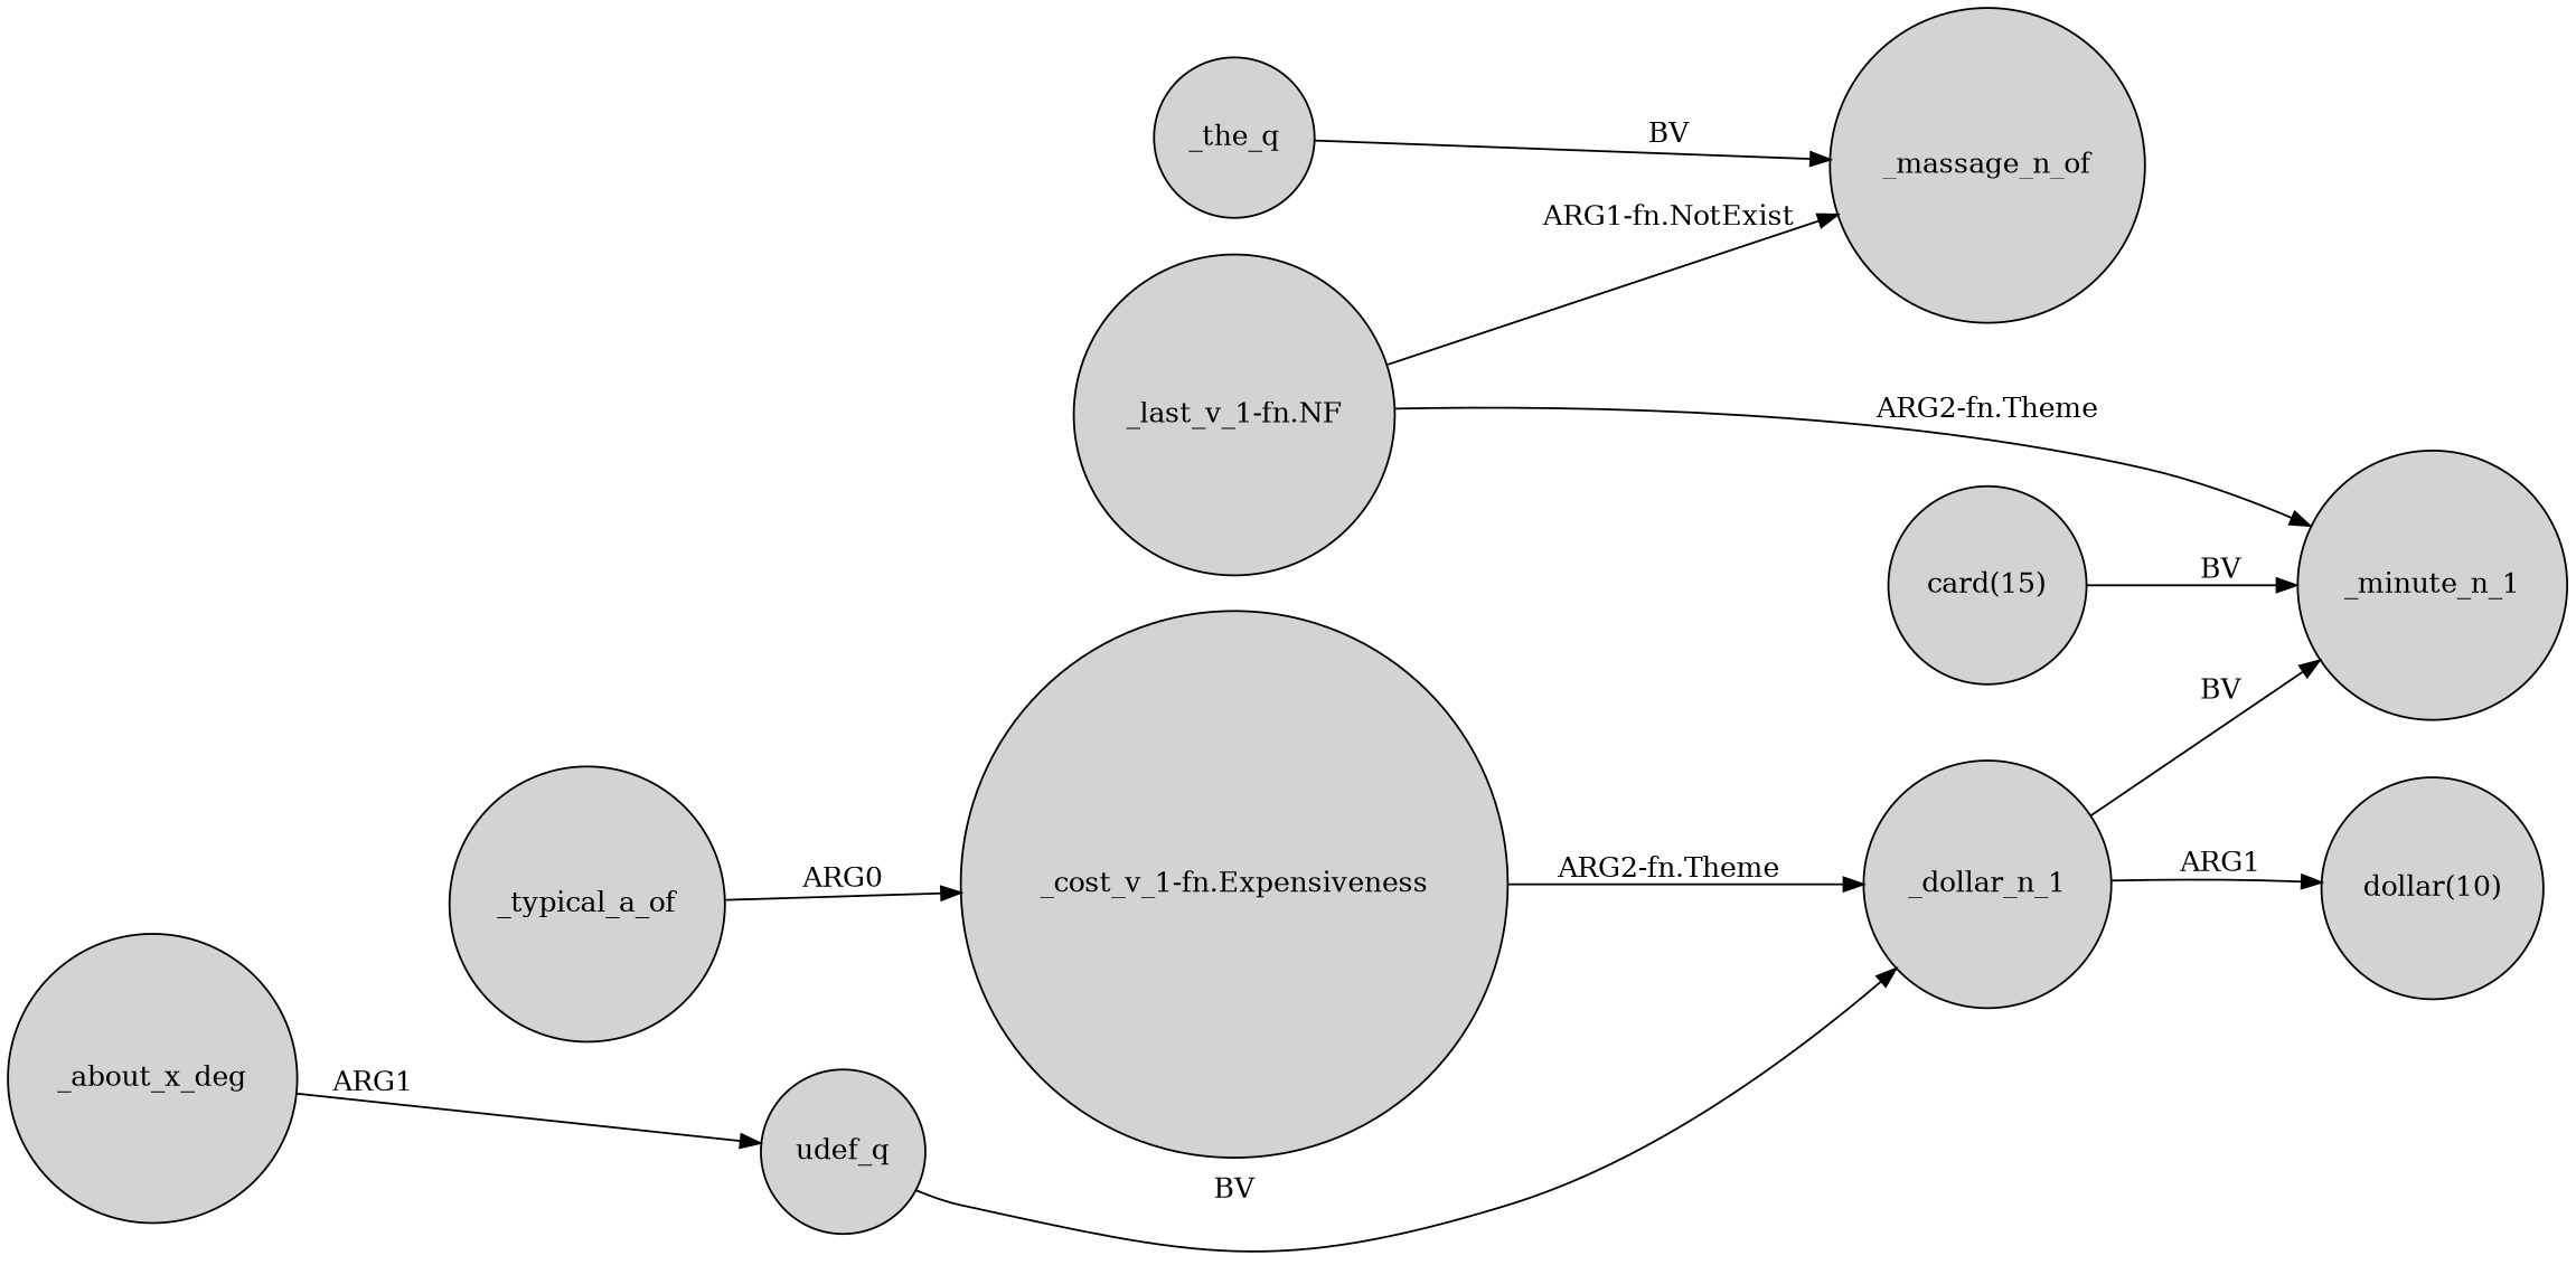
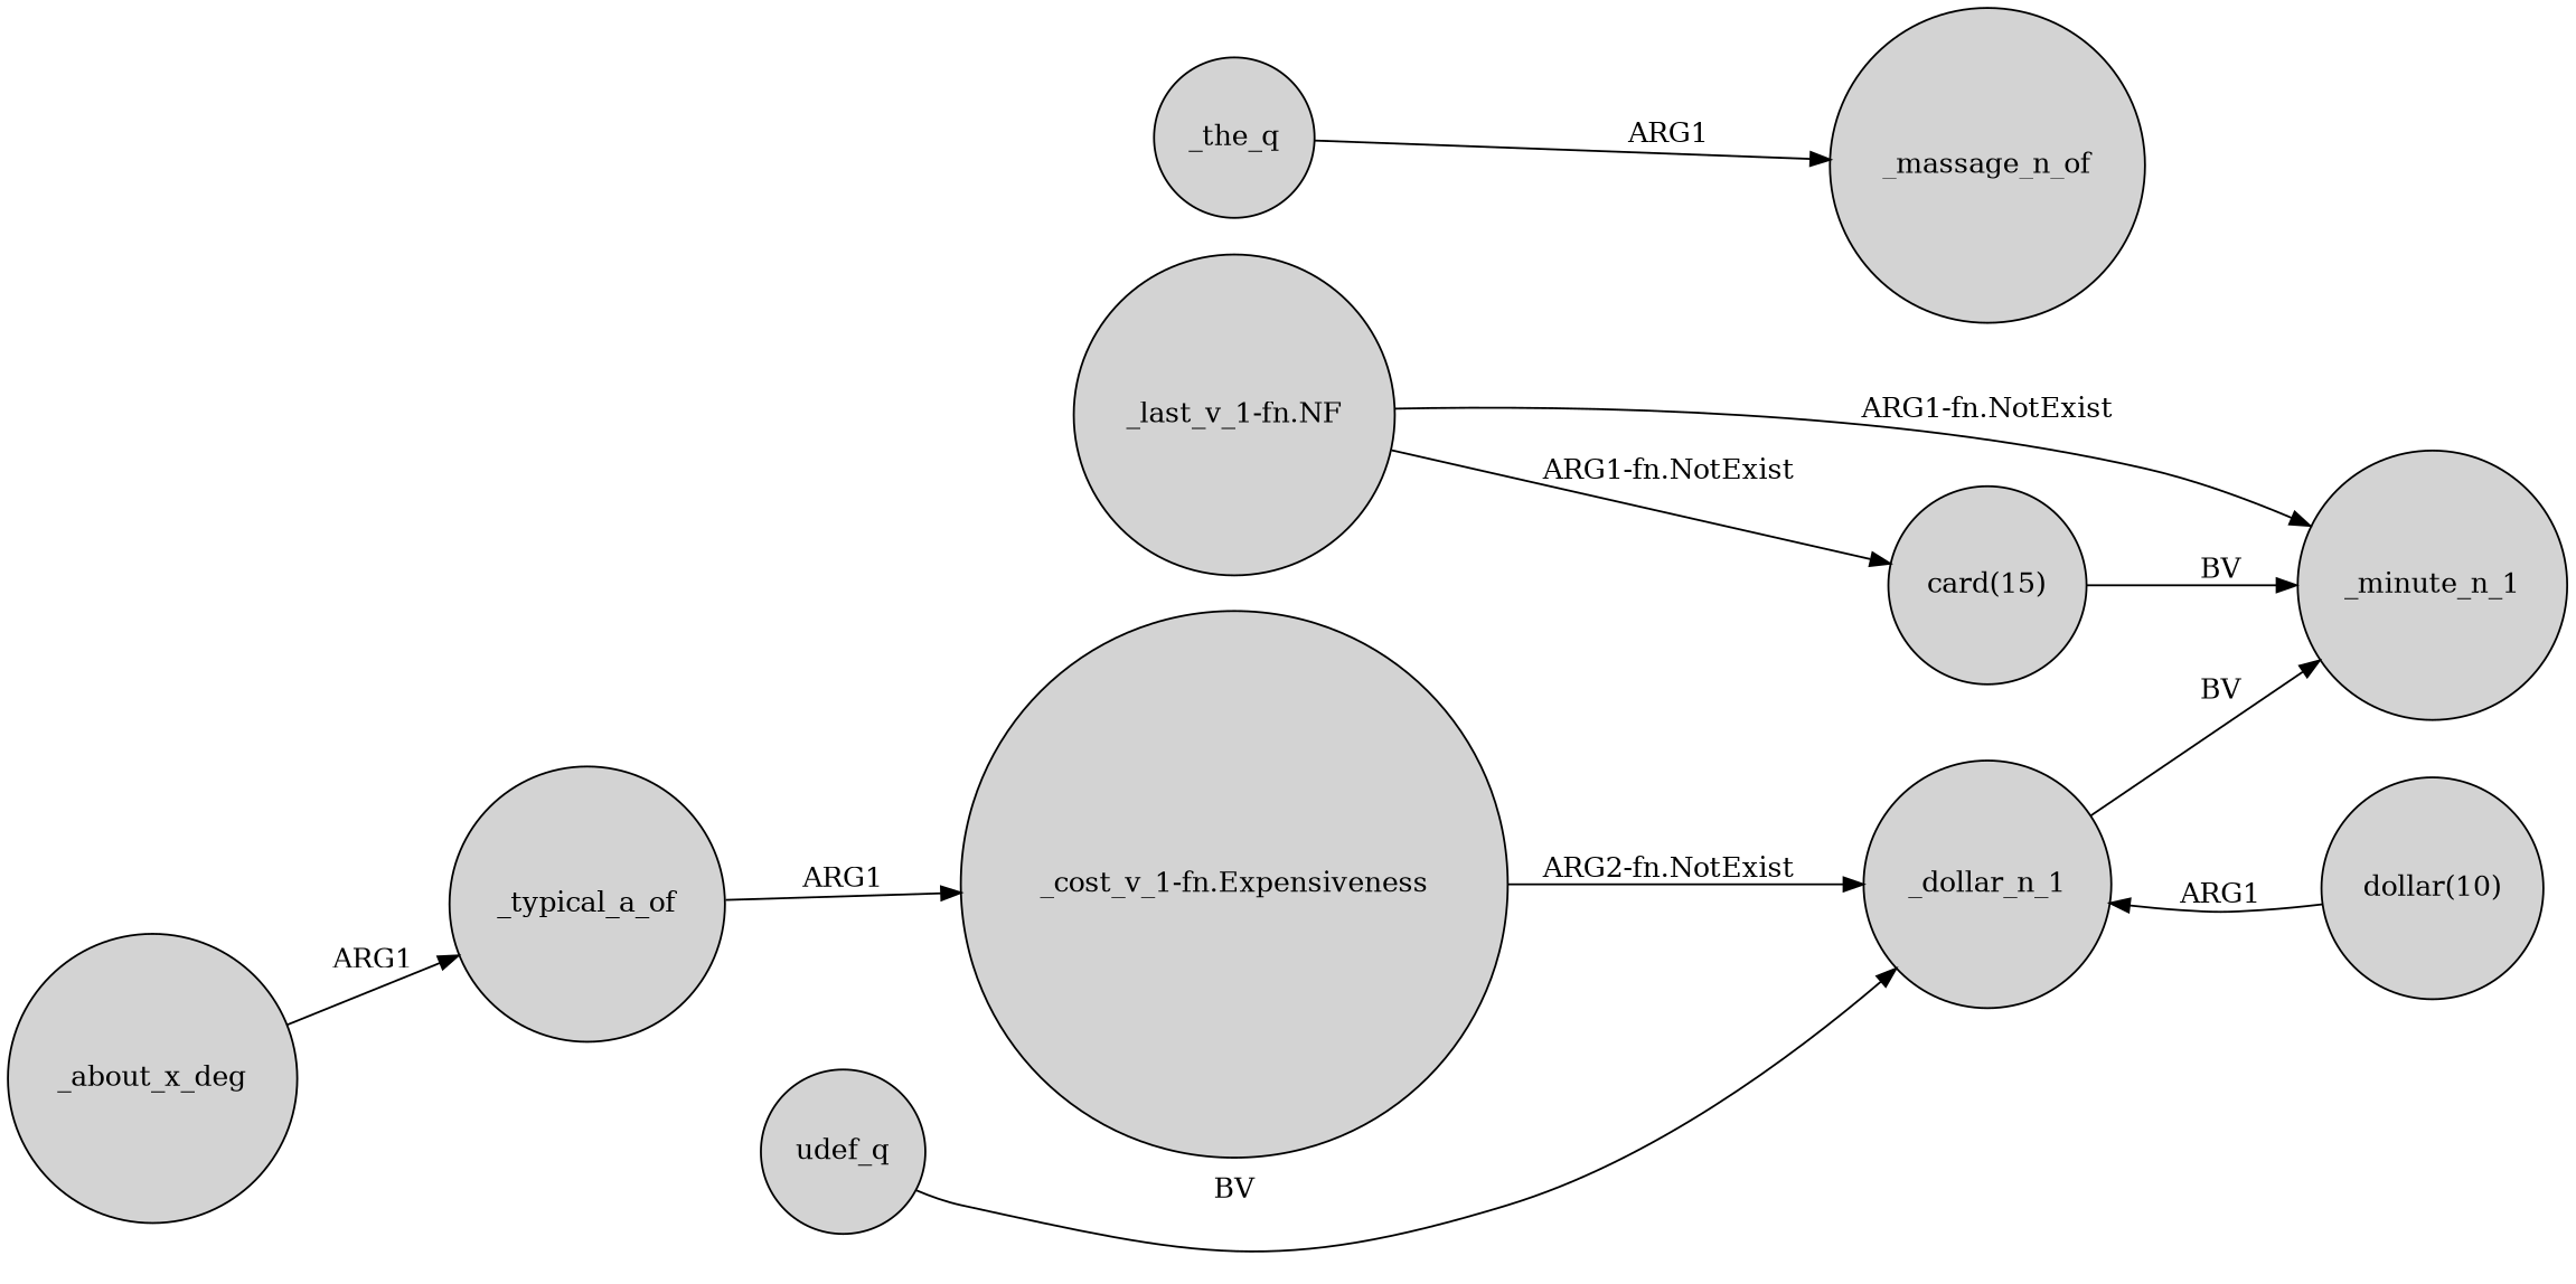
  digraph {
    rankdir=LR
    node [shape=circle style=filled]
    "_last_v_1-fn.NF"
    _massage_n_of
    _minute_n_1
    n4 [label="dollar(10)"]
    _dollar_n_1
    "_cost_v_1-fn.Expensiveness"
    _the_q
    udef_q
    _about_x_deg
    _typical_a_of
    "card(15)"
-   "_last_v_1-fn.NF" -> _massage_n_of [label="ARG1-fn.NotExist"]
-   "_last_v_1-fn.NF" -> _minute_n_1 [label="ARG2-fn.Theme"]
-   _dollar_n_1 -> n4 [label=ARG1]
+   "_last_v_1-fn.NF" -> "card(15)" [label="ARG1-fn.NotExist"]
+   "_last_v_1-fn.NF" -> _minute_n_1 [label="ARG1-fn.NotExist"]
+   n4 -> _dollar_n_1 [label=ARG1]
    _dollar_n_1 -> _minute_n_1 [label=BV]
-   "_cost_v_1-fn.Expensiveness" -> _dollar_n_1 [label="ARG2-fn.Theme"]
-   _the_q -> _massage_n_of [label=BV]
+   "_cost_v_1-fn.Expensiveness" -> _dollar_n_1 [label="ARG2-fn.NotExist"]
+   _the_q -> _massage_n_of [label=ARG1]
    udef_q -> _dollar_n_1 [label=BV]
-   _about_x_deg -> udef_q [label=ARG1]
-   _typical_a_of -> "_cost_v_1-fn.Expensiveness" [label=ARG0]
+   _about_x_deg -> _typical_a_of [label=ARG1]
+   _typical_a_of -> "_cost_v_1-fn.Expensiveness" [label=ARG1]
    "card(15)" -> _minute_n_1 [label=BV]
  }
